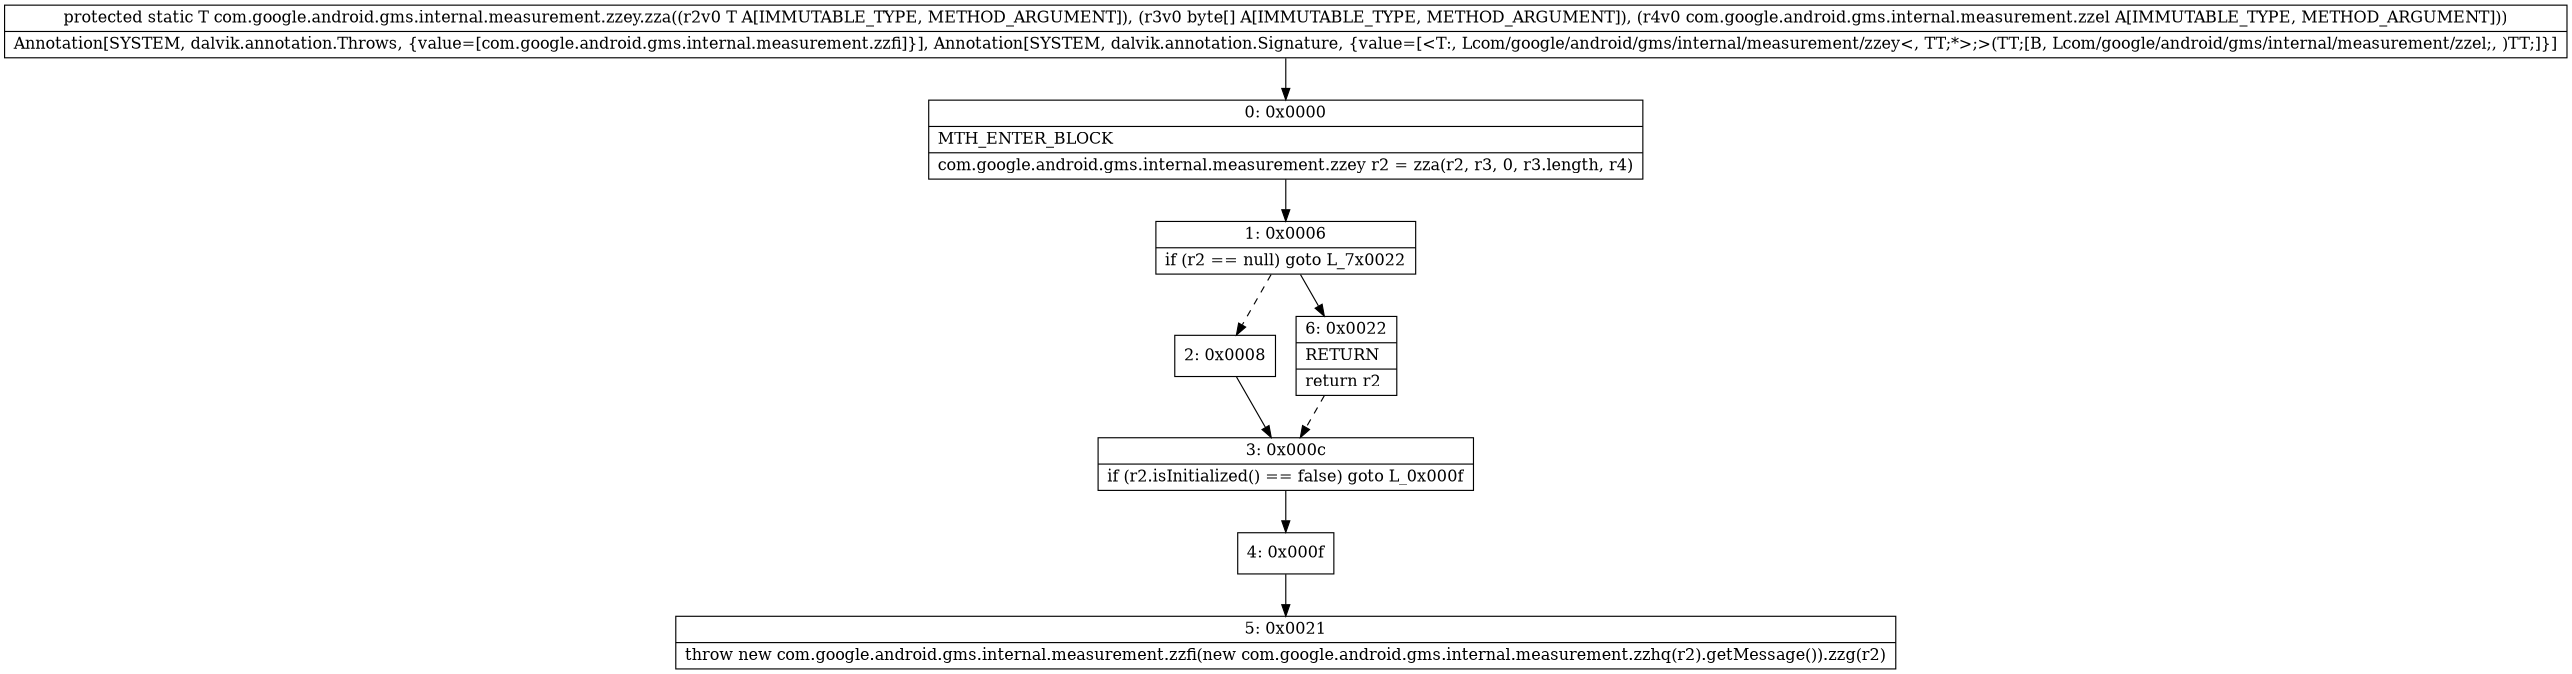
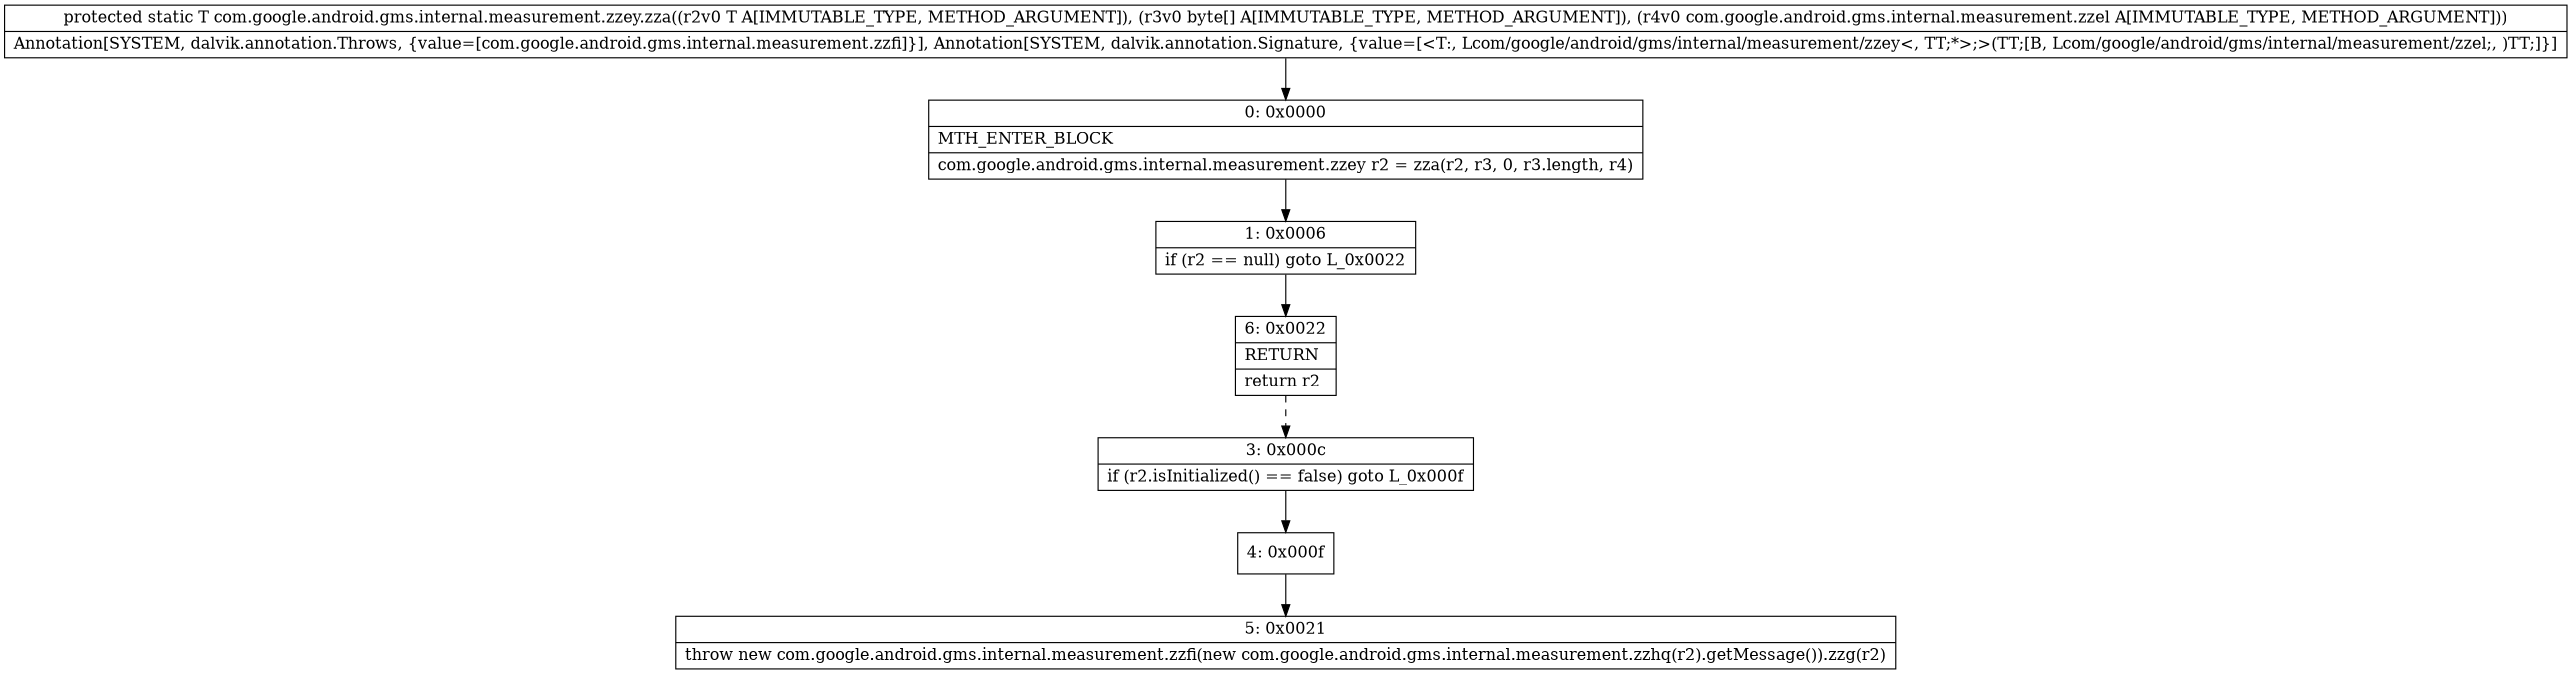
  digraph {
    node [shape=record]
    n1 [label="{0\:\ 0x0000|MTH_ENTER_BLOCK\l|com.google.android.gms.internal.measurement.zzey r2 = zza(r2, r3, 0, r3.length, r4)\l}"]
-   n2 [label="{1\:\ 0x0006|if (r2 == null) goto L_7x0022\l}"]
-   n3 [label="{2\:\ 0x0008}"]
+   n2 [label="{1\:\ 0x0006|if (r2 == null) goto L_0x0022\l}"]
    n4 [label="{6\:\ 0x0022|RETURN\l|return r2\l}"]
    n5 [label="{3\:\ 0x000c|if (r2.isInitialized() == false) goto L_0x000f\l}"]
    n6 [label="{4\:\ 0x000f}"]
    n7 [label="{5\:\ 0x0021|throw new com.google.android.gms.internal.measurement.zzfi(new com.google.android.gms.internal.measurement.zzhq(r2).getMessage()).zzg(r2)\l}"]
    n8 [label="{protected static T com.google.android.gms.internal.measurement.zzey.zza((r2v0 T A[IMMUTABLE_TYPE, METHOD_ARGUMENT]), (r3v0 byte[] A[IMMUTABLE_TYPE, METHOD_ARGUMENT]), (r4v0 com.google.android.gms.internal.measurement.zzel A[IMMUTABLE_TYPE, METHOD_ARGUMENT]))  | Annotation[SYSTEM, dalvik.annotation.Throws, \{value=[com.google.android.gms.internal.measurement.zzfi]\}], Annotation[SYSTEM, dalvik.annotation.Signature, \{value=[\<T:, Lcom\/google\/android\/gms\/internal\/measurement\/zzey\<, TT;*\>;\>(TT;[B, Lcom\/google\/android\/gms\/internal\/measurement\/zzel;, )TT;]\}]\l}"]
    n1 -> n2
-   n2 -> n3 [style=dashed]
    n2 -> n4
-   n3 -> n5
    n4 -> n5 [style=dashed]
    n5 -> n6
    n6 -> n7
    n8 -> n1
  }
